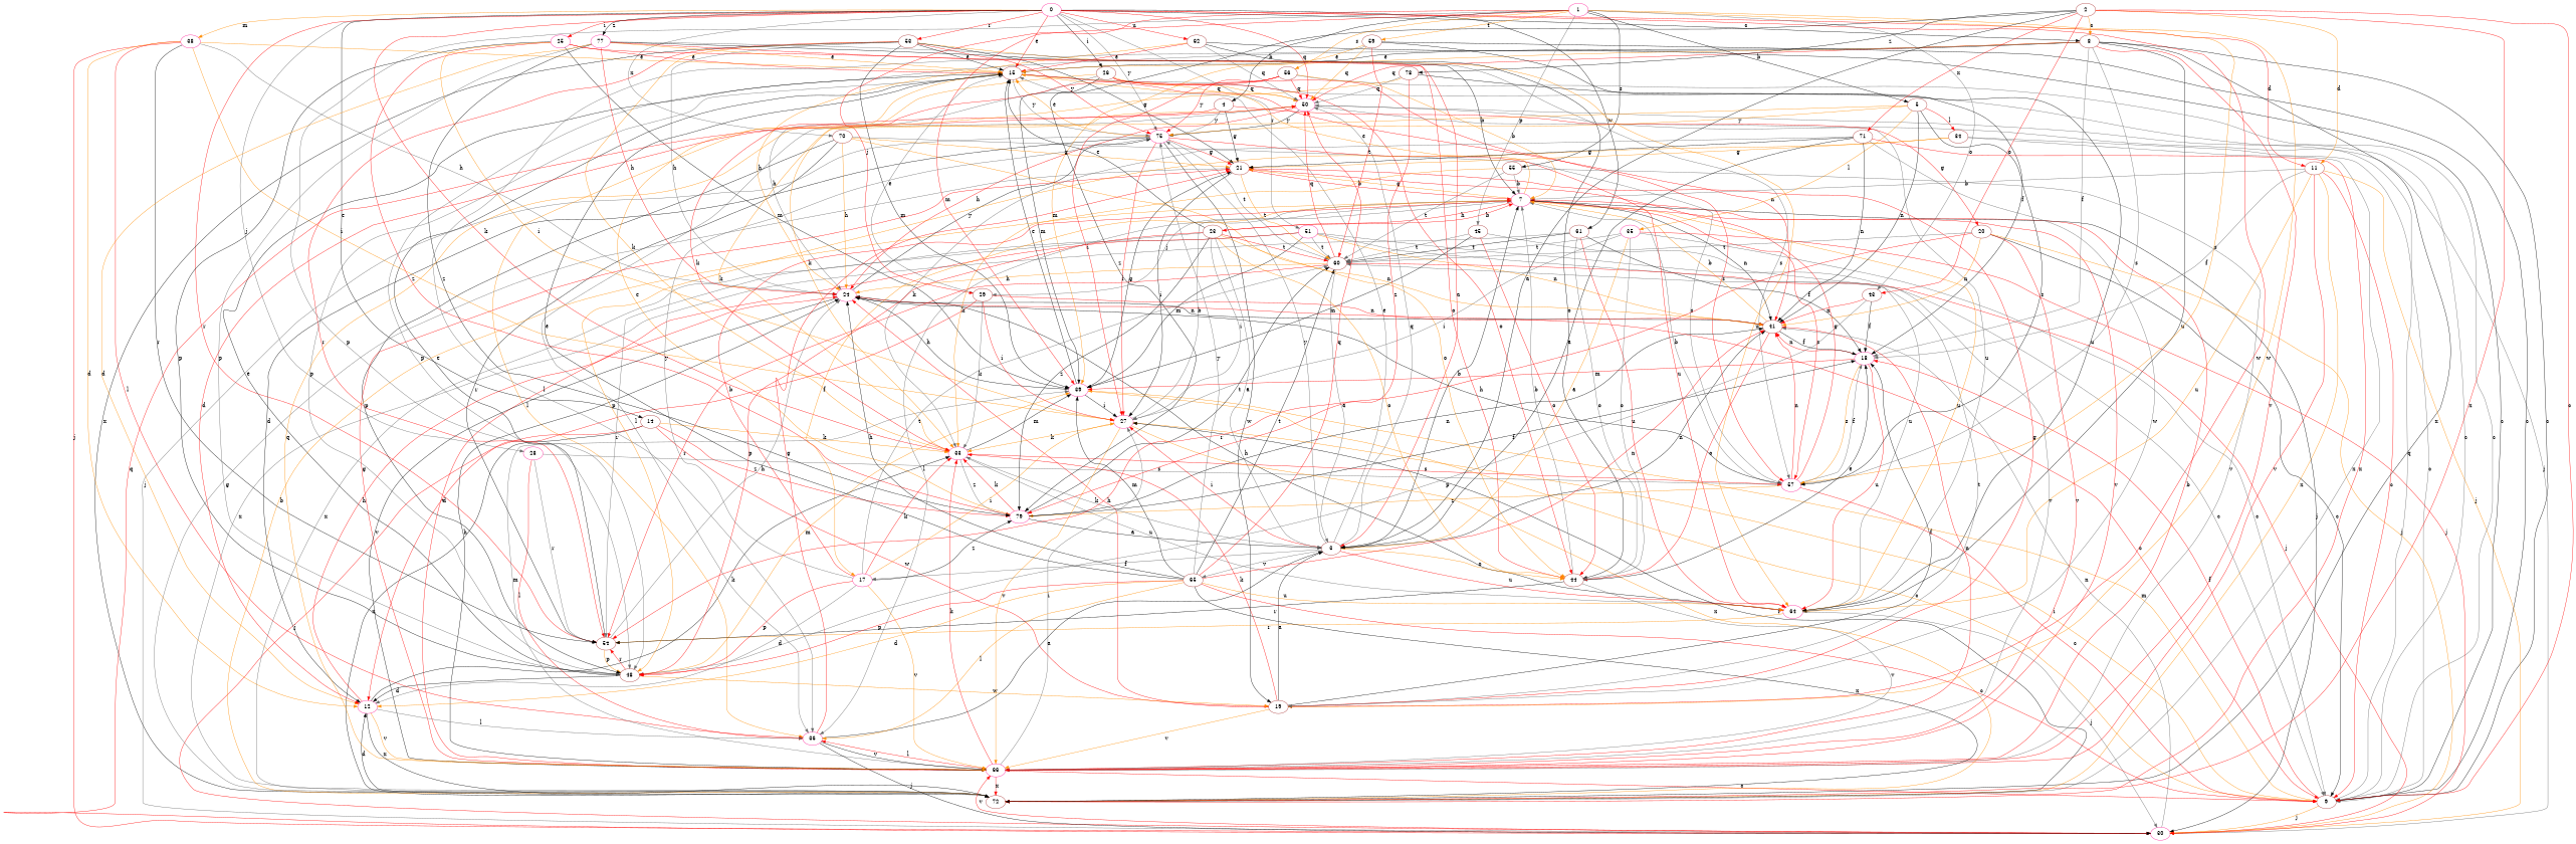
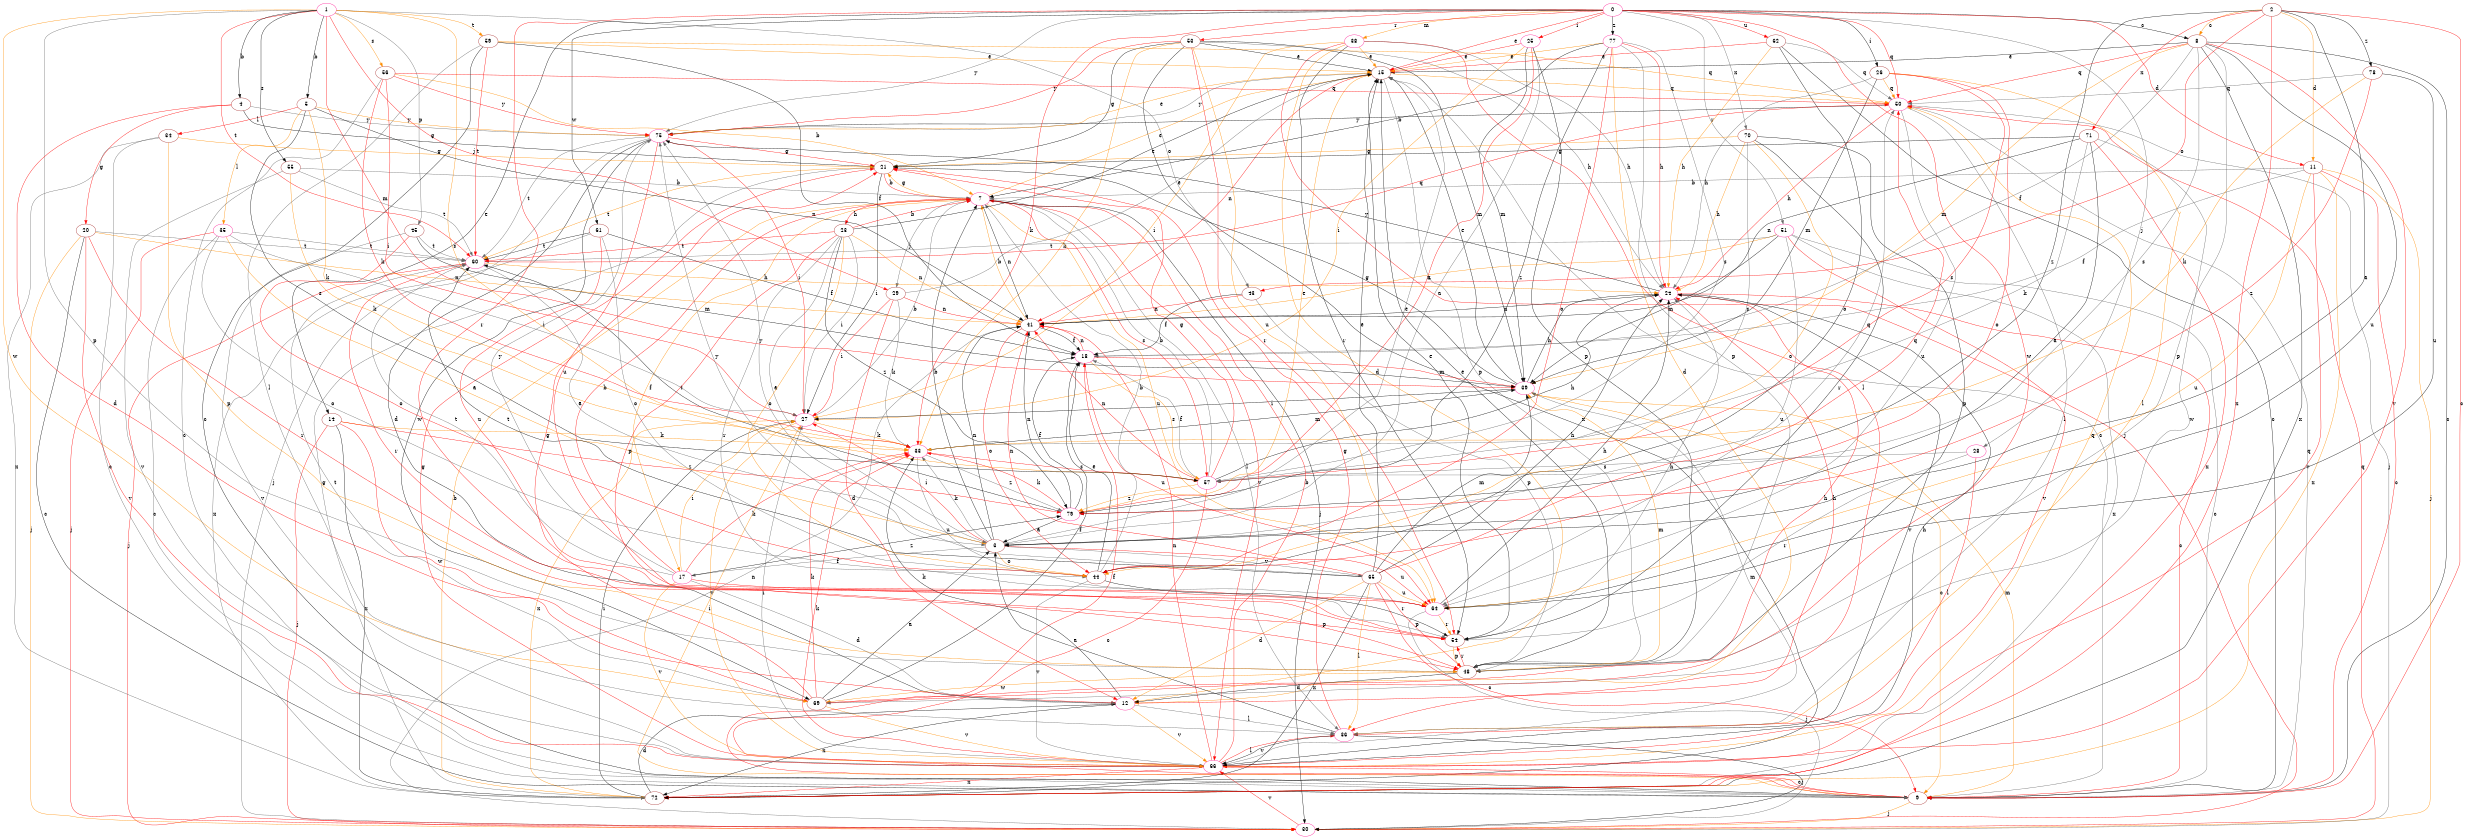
  strict digraph {
    node [color=brown]
    edge [color=red]
    0 [color=deeppink]
    8
    11
    14
    15
    25 [color=deeppink]
    26
    28 [color=deeppink]
    33 [color=deeppink]
    38 [color=deeppink]
    50 [color=deeppink]
    51 [color=deeppink]
    53
    54
    62
    n16 [label=61]
-   69 [label=19]
+   69
    70
    75 [color=deeppink]
    77 [color=deeppink]
    39 [color=deeppink]
    48
    57 [color=deeppink]
    9
    72
    64 [color=deeppink]
    66 [color=deeppink]
    18 [color=deeppink]
    7 [color=deeppink]
    30 [color=deeppink]
    79 [color=deeppink]
    41
    3
    27 [color=deeppink]
    44
    36 [color=deeppink]
    24 [color=deeppink]
    12 [color=deeppink]
-   60
+   60 [color=deeppink]
    21
    1 [color=deeppink]
    4
    5
    29
    43
    45
    55
    56
    59
    20
    34
    35 [color=deeppink]
    2
    71
    78
    17 [color=deeppink]
    65
    23
    0 -> 8 [color=black label=c]
    0 -> 11 [label=d]
    0 -> 14 [color=black label=e]
    0 -> 15 [label=e]
    0 -> 25 [label=i]
    0 -> 26 [color=black label=i]
    0 -> 28 [color=gray40 label=j]
    0 -> 33 [label=k]
    0 -> 38 [color=darkorange label=m]
    0 -> 50 [label=q]
    0 -> 51 [color=gray40 label=r]
    0 -> 53 [label=r]
    0 -> 54 [label=r]
    0 -> 62 [label=u]
    0 -> n16 [color=black label=w]
    0 -> 69 [label=w]
    0 -> 70 [color=gray40 label=x]
    0 -> 75 [color=gray40 label=y]
    0 -> 77 [color=black label=z]
    8 -> 15 [color=black label=e]
    8 -> 50 [label=q]
    8 -> 39 [color=darkorange label=m]
    8 -> 48 [color=gray40 label=p]
    8 -> 57 [color=gray40 label=s]
    8 -> 9 [color=black label=c]
    8 -> 72 [color=black label=x]
    8 -> 64 [color=black label=u]
    8 -> 66 [label=v]
    8 -> 18 [color=gray40 label=f]
    11 -> 9 [label=c]
    11 -> 72 [color=darkorange label=x]
    11 -> 64 [color=darkorange label=u]
    11 -> 66 [label=v]
    11 -> 18 [color=gray40 label=f]
    11 -> 7 [color=gray40 label=b]
    11 -> 30 [color=darkorange label=j]
    14 -> 33 [color=darkorange label=k]
    14 -> 69 [label=w]
    14 -> 72 [color=black label=x]
    14 -> 30 [label=j]
    14 -> 79 [label=z]
    15 -> 50 [color=darkorange label=q]
    15 -> 75 [color=gray40 label=y]
    15 -> 48 [color=gray40 label=p]
    15 -> 9 [color=gray40 label=c]
    15 -> 41 [label=n]
    25 -> 15 [label=e]
    25 -> 39 [color=black label=m]
    25 -> 48 [color=black label=p]
    25 -> 79 [label=z]
-   25 -> 3 [label=a]
+   25 -> 3 [color=gray40 label=a]
    25 -> 27 [color=darkorange label=i]
    26 -> 50 [color=darkorange label=q]
    26 -> 39 [color=black label=m]
    26 -> 57 [label=s]
    26 -> 44 [label=o]
    26 -> 36 [color=darkorange label=l]
    26 -> 24 [color=gray40 label=h]
    28 -> 54 [color=gray40 label=r]
    28 -> 57 [color=gray40 label=s]
    28 -> 36 [label=l]
    33 -> 39 [color=black label=m]
    33 -> 57 [label=s]
    33 -> 64 [color=gray40 label=u]
    33 -> 79 [color=gray40 label=z]
    38 -> 15 [color=darkorange label=e]
    38 -> 54 [color=black label=r]
    38 -> 30 [label=j]
    38 -> 27 [color=darkorange label=i]
    38 -> 36 [label=l]
    38 -> 24 [color=gray40 label=h]
    38 -> 12 [color=darkorange label=d]
    50 -> 75 [color=black label=y]
    50 -> 64 [color=gray40 label=u]
    50 -> 30 [color=gray40 label=j]
    50 -> 36 [color=gray40 label=l]
    50 -> 24 [label=h]
    51 -> 39 [color=black label=m]
    51 -> 9 [color=gray40 label=c]
    51 -> 72 [color=gray40 label=x]
    51 -> 64 [color=gray40 label=u]
    51 -> 66 [label=v]
    51 -> 41 [color=darkorange label=n]
    51 -> 60 [color=gray40 label=t]
    53 -> 15 [color=black label=e]
    53 -> 33 [color=darkorange label=k]
    53 -> 54 [label=r]
    53 -> 75 [label=y]
    53 -> 39 [color=black label=m]
    53 -> 72 [color=black label=x]
    53 -> 64 [color=darkorange label=u]
    53 -> 24 [color=gray40 label=h]
    53 -> 21 [color=black label=g]
    54 -> 15 [color=black label=e]
    54 -> 48 [color=darkorange label=p]
    54 -> 24 [color=gray40 label=h]
    62 -> 15 [label=e]
    62 -> 50 [color=gray40 label=q]
    62 -> 9 [color=black label=c]
    62 -> 44 [color=black label=o]
    62 -> 24 [color=darkorange label=h]
    n16 -> 72 [color=gray40 label=x]
    n16 -> 64 [label=u]
    n16 -> 18 [color=black label=f]
    n16 -> 44 [color=gray40 label=o]
    n16 -> 60 [color=black label=t]
    69 -> 33 [label=k]
    69 -> 66 [color=darkorange label=v]
    69 -> 18 [color=black label=f]
    69 -> 3 [color=black label=a]
    69 -> 24 [label=h]
    69 -> 60 [color=gray40 label=t]
    69 -> 21 [label=g]
    70 -> 54 [color=black label=r]
    70 -> 48 [color=black label=p]
    70 -> 57 [color=gray40 label=s]
    70 -> 44 [color=darkorange label=o]
    70 -> 24 [color=darkorange label=h]
    70 -> 21 [color=darkorange label=g]
    75 -> 15 [color=darkorange label=e]
    75 -> 69 [color=black label=w]
    75 -> 64 [label=u]
    75 -> 30 [color=gray40 label=j]
    75 -> 27 [label=i]
    75 -> 12 [color=black label=d]
    75 -> 60 [color=gray40 label=t]
    75 -> 21 [label=g]
    77 -> 15 [color=darkorange label=e]
    77 -> 48 [color=gray40 label=p]
    77 -> 57 [color=gray40 label=s]
    77 -> 7 [color=black label=b]
    77 -> 79 [color=black label=z]
    77 -> 44 [label=o]
    77 -> 24 [label=h]
    77 -> 12 [color=darkorange label=d]
    39 -> 15 [color=black label=e]
    39 -> 9 [color=darkorange label=c]
    39 -> 27 [color=black label=i]
    39 -> 24 [color=black label=h]
    39 -> 21 [color=black label=g]
    48 -> 15 [color=black label=e]
    48 -> 54 [label=r]
    48 -> 69 [color=darkorange label=w]
    48 -> 39 [color=darkorange label=m]
    48 -> 12 [color=black label=d]
    57 -> 9 [label=c]
    57 -> 18 [color=gray40 label=f]
    57 -> 7 [color=gray40 label=b]
    57 -> 79 [color=darkorange label=z]
    57 -> 41 [label=n]
    57 -> 24 [color=black label=h]
    57 -> 21 [label=g]
    9 -> 50 [color=gray40 label=q]
    9 -> 39 [color=darkorange label=m]
    9 -> 18 [label=f]
    9 -> 30 [color=darkorange label=j]
    9 -> 27 [color=darkorange label=i]
    72 -> 7 [color=darkorange label=b]
    72 -> 27 [color=black label=i]
    72 -> 12 [color=black label=d]
    72 -> 21 [color=gray40 label=g]
    64 -> 54 [color=darkorange label=r]
    64 -> 30 [color=gray40 label=j]
    64 -> 24 [color=black label=h]
    66 -> 33 [label=k]
    66 -> 50 [color=darkorange label=q]
    66 -> 39 [color=gray40 label=m]
    66 -> 9 [label=c]
    66 -> 72 [label=x]
    66 -> 7 [label=b]
    66 -> 41 [label=n]
    66 -> 27 [color=gray40 label=i]
    66 -> 36 [label=l]
    66 -> 24 [color=black label=h]
    66 -> 21 [label=g]
    18 -> 39 [label=m]
    18 -> 57 [color=darkorange label=s]
    18 -> 64 [label=u]
    18 -> 41 [label=n]
    7 -> 15 [color=darkorange label=e]
    7 -> 57 [label=s]
    7 -> 64 [color=darkorange label=u]
    7 -> 66 [label=v]
    7 -> 30 [color=black label=j]
    7 -> 41 [color=black label=n]
    7 -> 36 [color=gray40 label=l]
    7 -> 21 [color=darkorange label=g]
    7 -> 29 [color=gray40 label=j]
    7 -> 17 [color=darkorange label=f]
    7 -> 23 [label=h]
    30 -> 50 [label=q]
    30 -> 66 [label=v]
    30 -> 41 [color=gray40 label=n]
    79 -> 15 [color=darkorange label=e]
    79 -> 33 [label=k]
    79 -> 18 [color=black label=f]
    79 -> 41 [color=black label=n]
    79 -> 3 [color=black label=a]
    79 -> 60 [color=black label=t]
    41 -> 18 [color=black label=f]
    41 -> 7 [color=darkorange label=b]
    41 -> 44 [label=o]
    3 -> 15 [color=gray40 label=e]
    3 -> 33 [color=gray40 label=k]
    3 -> 50 [color=gray40 label=q]
    3 -> 75 [color=gray40 label=y]
    3 -> 64 [label=u]
    3 -> 7 [color=black label=b]
    3 -> 41 [color=black label=n]
    3 -> 27 [label=i]
    3 -> 44 [color=darkorange label=o]
    3 -> 17 [color=gray40 label=f]
    3 -> 65 [color=gray40 label=v]
    27 -> 33 [color=darkorange label=k]
    27 -> 72 [color=darkorange label=x]
    27 -> 66 [color=darkorange label=v]
    27 -> 7 [color=gray40 label=b]
    44 -> 54 [color=black label=r]
    44 -> 66 [color=gray40 label=v]
    44 -> 18 [color=black label=e]
    44 -> 7 [color=gray40 label=b]
    36 -> 66 [color=black label=v]
    36 -> 30 [color=black label=j]
    36 -> 3 [color=black label=a]
    36 -> 21 [label=g]
    24 -> 75 [color=black label=y]
    24 -> 9 [label=c]
    24 -> 66 [color=black label=v]
    24 -> 41 [color=black label=n]
    12 -> 33 [color=black label=k]
    12 -> 72 [color=black label=x]
    12 -> 66 [color=darkorange label=v]
    12 -> 36 [color=gray40 label=l]
    12 -> 24 [label=h]
    60 -> 50 [label=q]
    60 -> 54 [label=r]
    60 -> 30 [label=j]
    60 -> 3 [color=gray40 label=a]
    60 -> 24 [color=darkorange label=h]
    21 -> 7 [label=b]
    21 -> 27 [color=black label=i]
    21 -> 60 [color=darkorange label=t]
    1 -> 69 [color=darkorange label=w]
    1 -> 39 [label=m]
    1 -> 48 [color=gray40 label=p]
    1 -> 57 [color=darkorange label=s]
+   1 -> 60 [label=t]
    1 -> 4 [color=black label=b]
    1 -> 5 [color=black label=b]
    1 -> 29 [label=j]
    1 -> 43 [color=gray40 label=o]
    1 -> 45 [color=gray40 label=p]
    1 -> 55 [color=black label=s]
    1 -> 56 [color=darkorange label=s]
    1 -> 59 [color=darkorange label=t]
    4 -> 75 [color=gray40 label=y]
    4 -> 12 [label=d]
    4 -> 21 [color=black label=g]
    4 -> 20 [label=g]
    5 -> 33 [color=darkorange label=k]
    5 -> 75 [color=darkorange label=y]
    5 -> 57 [color=black label=s]
    5 -> 41 [color=black label=n]
    5 -> 34 [label=l]
    5 -> 35 [color=darkorange label=l]
    29 -> 15 [color=gray40 label=e]
    29 -> 33 [color=gray40 label=k]
    29 -> 41 [label=n]
    29 -> 27 [label=i]
    29 -> 12 [label=d]
    43 -> 48 [color=gray40 label=p]
    43 -> 18 [color=black label=f]
    43 -> 41 [label=n]
    45 -> 39 [color=black label=m]
    45 -> 66 [color=gray40 label=v]
    45 -> 44 [label=o]
    45 -> 60 [color=gray40 label=t]
    55 -> 33 [color=darkorange label=k]
    55 -> 66 [color=gray40 label=v]
    55 -> 7 [color=gray40 label=b]
    55 -> 60 [color=gray40 label=t]
    56 -> 33 [label=k]
    56 -> 50 [label=q]
    56 -> 75 [label=y]
    56 -> 9 [color=gray40 label=c]
    56 -> 7 [color=darkorange label=b]
    56 -> 27 [label=i]
    59 -> 15 [color=darkorange label=e]
    59 -> 50 [color=darkorange label=q]
    59 -> 9 [color=black label=c]
    59 -> 18 [color=black label=f]
    59 -> 36 [color=gray40 label=l]
    59 -> 60 [label=t]
    20 -> 54 [label=r]
    20 -> 9 [color=black label=c]
    20 -> 66 [label=v]
    20 -> 30 [color=darkorange label=j]
    20 -> 41 [color=darkorange label=n]
    20 -> 60 [color=gray40 label=t]
    34 -> 48 [color=darkorange label=p]
    34 -> 9 [color=gray40 label=c]
    34 -> 72 [color=gray40 label=x]
    34 -> 21 [color=darkorange label=g]
    35 -> 9 [color=gray40 label=c]
    35 -> 30 [label=j]
    35 -> 3 [color=darkorange label=a]
    35 -> 27 [color=gray40 label=i]
    35 -> 44 [color=gray40 label=o]
    35 -> 60 [color=gray40 label=t]
    2 -> 8 [color=darkorange label=c]
    2 -> 11 [color=darkorange label=d]
    2 -> 9 [label=c]
    2 -> 72 [label=x]
    2 -> 79 [color=black label=z]
    2 -> 3 [color=black label=a]
    2 -> 43 [label=o]
    2 -> 71 [label=x]
    2 -> 78 [color=black label=z]
    71 -> 33 [color=gray40 label=k]
    71 -> 69 [color=gray40 label=w]
    71 -> 72 [label=x]
    71 -> 41 [color=black label=n]
    71 -> 3 [color=black label=a]
    71 -> 21 [color=black label=g]
    78 -> 33 [color=darkorange label=k]
    78 -> 50 [color=gray40 label=q]
    78 -> 64 [color=black label=u]
    78 -> 79 [label=z]
    17 -> 33 [label=k]
    17 -> 75 [color=gray40 label=y]
    17 -> 48 [label=p]
    17 -> 66 [color=darkorange label=v]
    17 -> 7 [label=b]
    17 -> 79 [color=black label=z]
    17 -> 27 [color=darkorange label=i]
    17 -> 12 [color=gray40 label=d]
    17 -> 60 [color=gray40 label=t]
    65 -> 15 [color=black label=e]
    65 -> 50 [label=q]
    65 -> 75 [color=gray40 label=y]
    65 -> 39 [color=black label=m]
    65 -> 48 [label=p]
    65 -> 9 [label=c]
    65 -> 72 [color=black label=x]
    65 -> 64 [color=darkorange label=u]
    65 -> 41 [label=n]
    65 -> 36 [color=darkorange label=l]
    65 -> 24 [color=black label=h]
    65 -> 12 [color=darkorange label=d]
    65 -> 60 [color=black label=t]
    23 -> 15 [color=black label=e]
    23 -> 54 [color=gray40 label=r]
    23 -> 48 [label=p]
    23 -> 7 [label=b]
    23 -> 79 [color=black label=z]
    23 -> 41 [color=darkorange label=n]
    23 -> 3 [color=gray40 label=a]
    23 -> 27 [color=gray40 label=i]
    23 -> 44 [color=darkorange label=o]
    23 -> 60 [label=t]
  }
